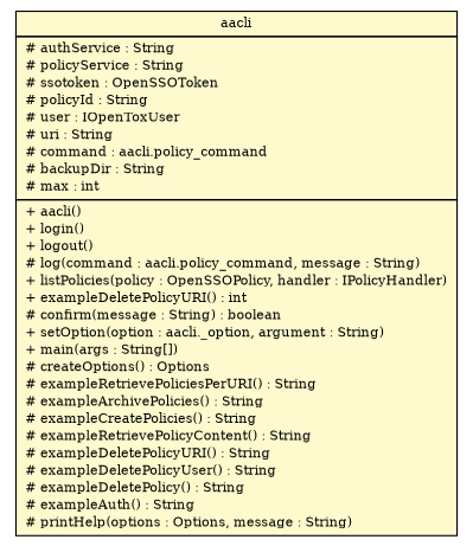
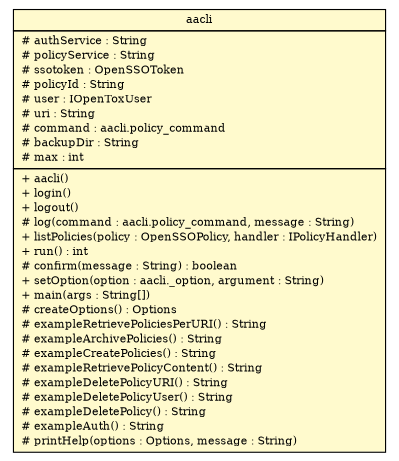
  digraph {
    fontname="DejaVu Serif"
-   n1 [fontcolor=black fontname="DejaVu Serif" fontsize=10.0 label=<<table border="0" cellborder="1" cellspacing="0" cellpadding="2" port="p" bgcolor="lemonChiffon" href="./aacli.html"> 		<tr><td><table border="0" cellspacing="0" cellpadding="1"> 			<tr><td> aacli </td></tr> 		</table></td></tr> 		<tr><td><table border="0" cellspacing="0" cellpadding="1"> 			<tr><td align="left"> # authService : String </td></tr> 			<tr><td align="left"> # policyService : String </td></tr> 			<tr><td align="left"> # ssotoken : OpenSSOToken </td></tr> 			<tr><td align="left"> # policyId : String </td></tr> 			<tr><td align="left"> # user : IOpenToxUser </td></tr> 			<tr><td align="left"> # uri : String </td></tr> 			<tr><td align="left"> # command : aacli.policy_command </td></tr> 			<tr><td align="left"> # backupDir : String </td></tr> 			<tr><td align="left"> # max : int </td></tr> 		</table></td></tr> 		<tr><td><table border="0" cellspacing="0" cellpadding="1"> 			<tr><td align="left"> + aacli() </td></tr> 			<tr><td align="left"> + login() </td></tr> 			<tr><td align="left"> + logout() </td></tr> 			<tr><td align="left"> # log(command : aacli.policy_command, message : String) </td></tr> 			<tr><td align="left"> + listPolicies(policy : OpenSSOPolicy, handler : IPolicyHandler) </td></tr> 			<tr><td align="left"> + exampleDeletePolicyURI() : int </td></tr> 			<tr><td align="left"> # confirm(message : String) : boolean </td></tr> 			<tr><td align="left"> + setOption(option : aacli._option, argument : String) </td></tr> 			<tr><td align="left"> + main(args : String[]) </td></tr> 			<tr><td align="left"> # createOptions() : Options </td></tr> 			<tr><td align="left"> # exampleRetrievePoliciesPerURI() : String </td></tr> 			<tr><td align="left"> # exampleArchivePolicies() : String </td></tr> 			<tr><td align="left"> # exampleCreatePolicies() : String </td></tr> 			<tr><td align="left"> # exampleRetrievePolicyContent() : String </td></tr> 			<tr><td align="left"> # exampleDeletePolicyURI() : String </td></tr> 			<tr><td align="left"> # exampleDeletePolicyUser() : String </td></tr> 			<tr><td align="left"> # exampleDeletePolicy() : String </td></tr> 			<tr><td align="left"> # exampleAuth() : String </td></tr> 			<tr><td align="left"> # printHelp(options : Options, message : String) </td></tr> 		</table></td></tr> 		</table>> shape=plaintext]
+   n1 [fontcolor=black fontname="DejaVu Serif" fontsize=10.0 label=<<table border="0" cellborder="1" cellspacing="0" cellpadding="2" port="p" bgcolor="lemonChiffon" href="./aacli.html"> 		<tr><td><table border="0" cellspacing="0" cellpadding="1"> 			<tr><td> aacli </td></tr> 		</table></td></tr> 		<tr><td><table border="0" cellspacing="0" cellpadding="1"> 			<tr><td align="left"> # authService : String </td></tr> 			<tr><td align="left"> # policyService : String </td></tr> 			<tr><td align="left"> # ssotoken : OpenSSOToken </td></tr> 			<tr><td align="left"> # policyId : String </td></tr> 			<tr><td align="left"> # user : IOpenToxUser </td></tr> 			<tr><td align="left"> # uri : String </td></tr> 			<tr><td align="left"> # command : aacli.policy_command </td></tr> 			<tr><td align="left"> # backupDir : String </td></tr> 			<tr><td align="left"> # max : int </td></tr> 		</table></td></tr> 		<tr><td><table border="0" cellspacing="0" cellpadding="1"> 			<tr><td align="left"> + aacli() </td></tr> 			<tr><td align="left"> + login() </td></tr> 			<tr><td align="left"> + logout() </td></tr> 			<tr><td align="left"> # log(command : aacli.policy_command, message : String) </td></tr> 			<tr><td align="left"> + listPolicies(policy : OpenSSOPolicy, handler : IPolicyHandler) </td></tr> 			<tr><td align="left"> + run() : int </td></tr> 			<tr><td align="left"> # confirm(message : String) : boolean </td></tr> 			<tr><td align="left"> + setOption(option : aacli._option, argument : String) </td></tr> 			<tr><td align="left"> + main(args : String[]) </td></tr> 			<tr><td align="left"> # createOptions() : Options </td></tr> 			<tr><td align="left"> # exampleRetrievePoliciesPerURI() : String </td></tr> 			<tr><td align="left"> # exampleArchivePolicies() : String </td></tr> 			<tr><td align="left"> # exampleCreatePolicies() : String </td></tr> 			<tr><td align="left"> # exampleRetrievePolicyContent() : String </td></tr> 			<tr><td align="left"> # exampleDeletePolicyURI() : String </td></tr> 			<tr><td align="left"> # exampleDeletePolicyUser() : String </td></tr> 			<tr><td align="left"> # exampleDeletePolicy() : String </td></tr> 			<tr><td align="left"> # exampleAuth() : String </td></tr> 			<tr><td align="left"> # printHelp(options : Options, message : String) </td></tr> 		</table></td></tr> 		</table>> shape=plaintext]
  }
